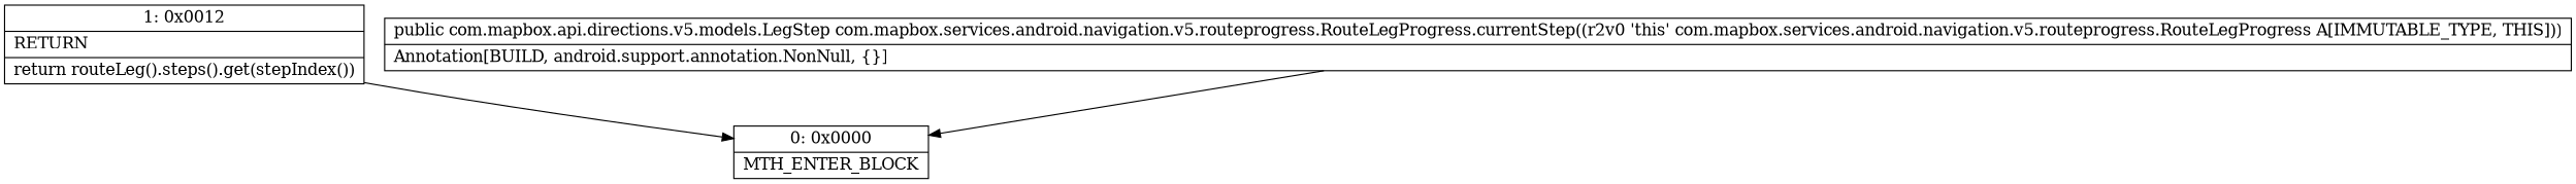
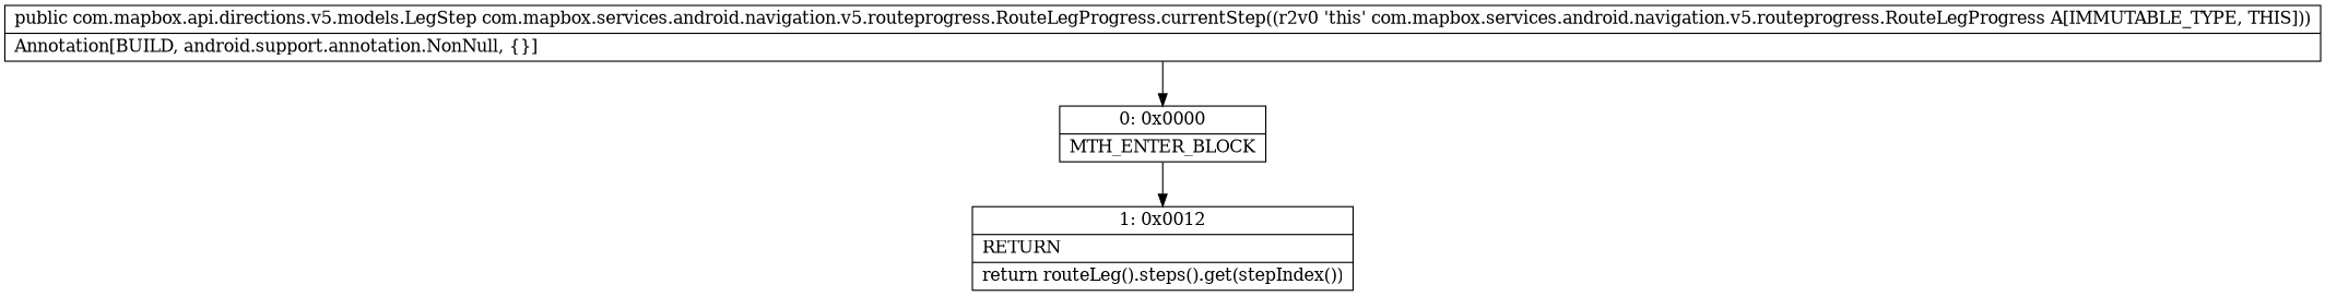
  digraph {
    fontname="DejaVu Serif"
    node [shape=record fontname="DejaVu Serif"]
    edge [fontname="DejaVu Serif"]
    n1 [label="{0\:\ 0x0000|MTH_ENTER_BLOCK\l}"]
    n2 [label="{1\:\ 0x0012|RETURN\l|return routeLeg().steps().get(stepIndex())\l}"]
    n3 [label="{public com.mapbox.api.directions.v5.models.LegStep com.mapbox.services.android.navigation.v5.routeprogress.RouteLegProgress.currentStep((r2v0 'this' com.mapbox.services.android.navigation.v5.routeprogress.RouteLegProgress A[IMMUTABLE_TYPE, THIS]))  | Annotation[BUILD, android.support.annotation.NonNull, \{\}]\l}"]
-   n2 -> n1
+   n1 -> n2
    n3 -> n1
  }
